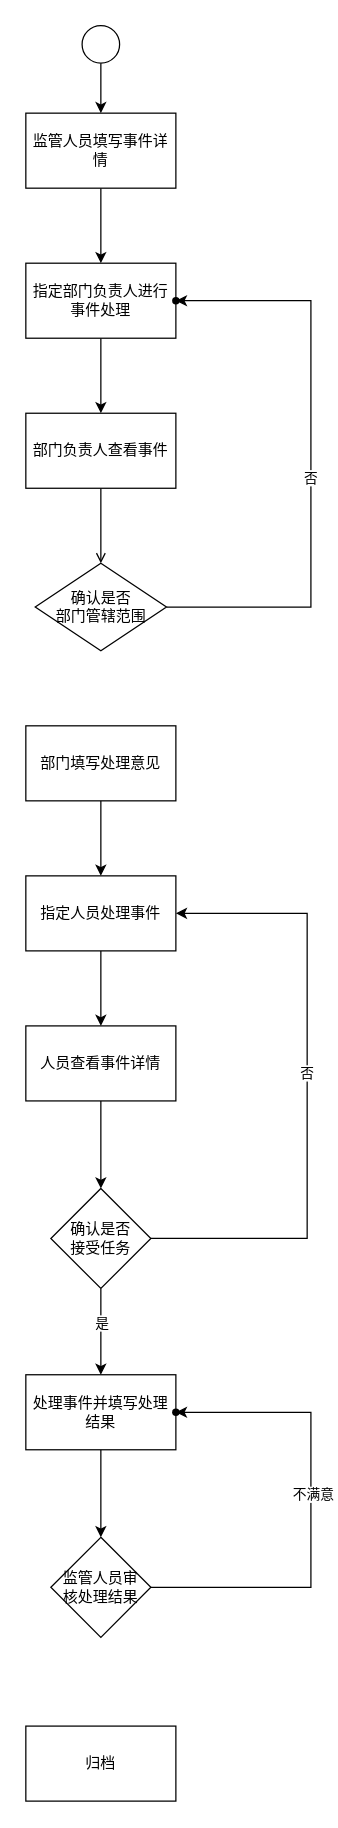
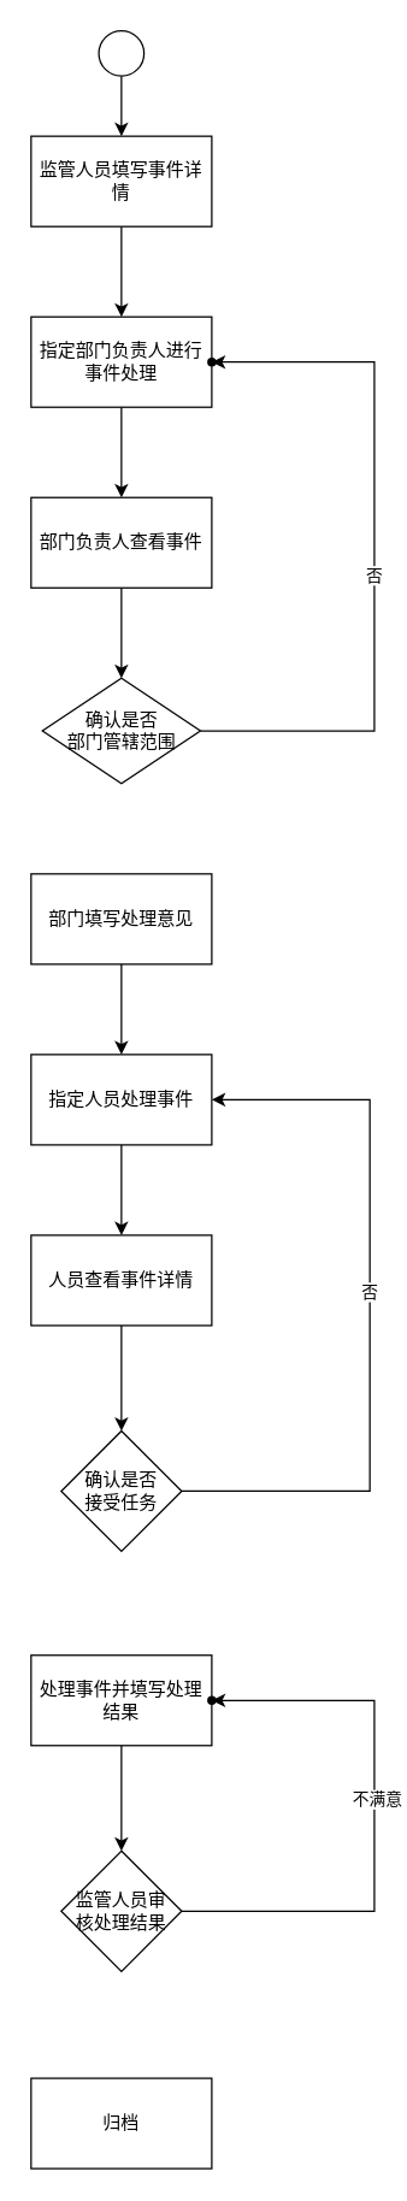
  <mxCell id="0" />
  <mxCell id="1" parent="0" />
  <mxCell id="2" value="" style="edgeStyle=orthogonalEdgeStyle;rounded=0;orthogonalLoop=1;jettySize=auto;html=1;" parent="1" source="3" target="5" edge="1"><mxGeometry relative="1" as="geometry" /></mxCell>
  <mxCell id="3" value="" style="ellipse;whiteSpace=wrap;html=1;aspect=fixed;" parent="1" vertex="1"><mxGeometry x="65" y="20" width="30" height="30" as="geometry" /></mxCell>
  <mxCell id="4" value="" style="edgeStyle=orthogonalEdgeStyle;rounded=0;orthogonalLoop=1;jettySize=auto;html=1;" parent="1" source="5" target="7" edge="1"><mxGeometry relative="1" as="geometry" /></mxCell>
  <mxCell id="5" value="监管人员填写事件详情" style="whiteSpace=wrap;html=1;" parent="1" vertex="1"><mxGeometry x="20" y="90" width="120" height="60" as="geometry" /></mxCell>
  <mxCell id="6" value="" style="edgeStyle=orthogonalEdgeStyle;rounded=0;orthogonalLoop=1;jettySize=auto;html=1;" parent="1" source="7" target="9" edge="1"><mxGeometry relative="1" as="geometry" /></mxCell>
  <mxCell id="7" value="指定部门负责人进行事件处理" style="whiteSpace=wrap;html=1;" parent="1" vertex="1"><mxGeometry x="20" y="210" width="120" height="60" as="geometry" /></mxCell>
- <mxCell id="8" value="" style="edgeStyle=orthogonalEdgeStyle;rounded=0;orthogonalLoop=1;jettySize=auto;html=1;endArrow=open;" parent="1" source="9" target="12" edge="1"><mxGeometry relative="1" as="geometry" /></mxCell>
+ <mxCell id="8" value="" style="edgeStyle=orthogonalEdgeStyle;rounded=0;orthogonalLoop=1;jettySize=auto;html=1;" parent="1" source="9" target="12" edge="1"><mxGeometry relative="1" as="geometry" /></mxCell>
  <mxCell id="9" value="部门负责人查看事件" style="whiteSpace=wrap;html=1;" parent="1" vertex="1"><mxGeometry x="20" y="330" width="120" height="60" as="geometry" /></mxCell>
  <mxCell id="10" value="" style="edgeStyle=orthogonalEdgeStyle;rounded=0;orthogonalLoop=1;jettySize=auto;html=1;endArrow=classic;endFill=1;" parent="1" source="12" target="31" edge="1"><mxGeometry relative="1" as="geometry"><Array as="points"><mxPoint x="248" y="485" /><mxPoint x="248" y="240" /></Array></mxGeometry></mxCell>
  <mxCell id="11" value="否" style="edgeLabel;html=1;align=center;verticalAlign=middle;resizable=0;points=[];" parent="10" vertex="1" connectable="0"><mxGeometry x="-0.067" y="1" relative="1" as="geometry"><mxPoint as="offset" /></mxGeometry></mxCell>
  <mxCell id="12" value="确认是否&lt;br&gt;部门管辖范围" style="rhombus;whiteSpace=wrap;html=1;" parent="1" vertex="1"><mxGeometry x="27.5" y="450" width="105" height="70" as="geometry" /></mxCell>
  <mxCell id="13" value="" style="edgeStyle=orthogonalEdgeStyle;rounded=0;orthogonalLoop=1;jettySize=auto;html=1;" parent="1" source="14" target="16" edge="1"><mxGeometry relative="1" as="geometry" /></mxCell>
  <mxCell id="14" value="部门填写处理意见" style="whiteSpace=wrap;html=1;" parent="1" vertex="1"><mxGeometry x="20" y="580" width="120" height="60" as="geometry" /></mxCell>
  <mxCell id="15" value="" style="edgeStyle=orthogonalEdgeStyle;rounded=0;orthogonalLoop=1;jettySize=auto;html=1;" parent="1" source="16" target="18" edge="1"><mxGeometry relative="1" as="geometry" /></mxCell>
  <mxCell id="16" value="指定人员处理事件" style="whiteSpace=wrap;html=1;" parent="1" vertex="1"><mxGeometry x="20" y="700" width="120" height="60" as="geometry" /></mxCell>
  <mxCell id="17" value="" style="edgeStyle=orthogonalEdgeStyle;rounded=0;orthogonalLoop=1;jettySize=auto;html=1;" parent="1" source="18" target="23" edge="1"><mxGeometry relative="1" as="geometry" /></mxCell>
  <mxCell id="18" value="人员查看事件详情" style="whiteSpace=wrap;html=1;" parent="1" vertex="1"><mxGeometry x="20" y="820" width="120" height="60" as="geometry" /></mxCell>
  <mxCell id="19" value="" style="edgeStyle=orthogonalEdgeStyle;rounded=0;orthogonalLoop=1;jettySize=auto;html=1;endArrow=classic;endFill=1;entryX=1;entryY=0.5;entryDx=0;entryDy=0;" parent="1" source="23" target="16" edge="1"><mxGeometry relative="1" as="geometry"><Array as="points"><mxPoint x="245" y="990" /><mxPoint x="245" y="730" /></Array></mxGeometry></mxCell>
  <mxCell id="20" value="否" style="edgeLabel;html=1;align=center;verticalAlign=middle;resizable=0;points=[];" parent="19" vertex="1" connectable="0"><mxGeometry x="0.052" y="1" relative="1" as="geometry"><mxPoint as="offset" /></mxGeometry></mxCell>
- <mxCell id="21" value="" style="edgeStyle=orthogonalEdgeStyle;rounded=0;orthogonalLoop=1;jettySize=auto;html=1;endArrow=classic;endFill=1;" parent="1" source="23" target="25" edge="1"><mxGeometry relative="1" as="geometry" /></mxCell>
- <mxCell id="22" value="是" style="edgeLabel;html=1;align=center;verticalAlign=middle;resizable=0;points=[];" parent="21" vertex="1" connectable="0"><mxGeometry x="-0.207" relative="1" as="geometry"><mxPoint as="offset" /></mxGeometry></mxCell>
  <mxCell id="23" value="确认是否&lt;br&gt;接受任务" style="rhombus;whiteSpace=wrap;html=1;" parent="1" vertex="1"><mxGeometry x="40" y="950" width="80" height="80" as="geometry" /></mxCell>
  <mxCell id="24" value="" style="edgeStyle=orthogonalEdgeStyle;rounded=0;orthogonalLoop=1;jettySize=auto;html=1;endArrow=classic;endFill=1;" parent="1" source="25" target="28" edge="1"><mxGeometry relative="1" as="geometry" /></mxCell>
  <mxCell id="25" value="处理事件并填写处理结果" style="whiteSpace=wrap;html=1;" parent="1" vertex="1"><mxGeometry x="20" y="1099" width="120" height="60" as="geometry" /></mxCell>
  <mxCell id="26" value="" style="edgeStyle=orthogonalEdgeStyle;rounded=0;orthogonalLoop=1;jettySize=auto;html=1;endArrow=classic;endFill=1;" parent="1" source="28" target="30" edge="1"><mxGeometry relative="1" as="geometry"><Array as="points"><mxPoint x="248" y="1269" /><mxPoint x="248" y="1129" /></Array></mxGeometry></mxCell>
  <mxCell id="27" value="不满意" style="edgeLabel;html=1;align=center;verticalAlign=middle;resizable=0;points=[];" parent="26" vertex="1" connectable="0"><mxGeometry x="0.081" y="-1" relative="1" as="geometry"><mxPoint as="offset" /></mxGeometry></mxCell>
  <mxCell id="28" value="监管人员审&lt;br&gt;核处理结果" style="rhombus;whiteSpace=wrap;html=1;" parent="1" vertex="1"><mxGeometry x="40" y="1229" width="80" height="80" as="geometry" /></mxCell>
  <mxCell id="29" value="归档" style="whiteSpace=wrap;html=1;" parent="1" vertex="1"><mxGeometry x="20" y="1380" width="120" height="60" as="geometry" /></mxCell>
  <mxCell id="30" value="" style="shape=waypoint;size=6;pointerEvents=1;points=[];fillColor=#ffffff;resizable=0;rotatable=0;perimeter=centerPerimeter;snapToPoint=1;" parent="1" vertex="1"><mxGeometry x="120" y="1109" width="40" height="40" as="geometry" /></mxCell>
  <mxCell id="31" value="" style="shape=waypoint;size=6;pointerEvents=1;points=[];fillColor=#ffffff;resizable=0;rotatable=0;perimeter=centerPerimeter;snapToPoint=1;" parent="1" vertex="1"><mxGeometry x="120" y="220" width="40" height="40" as="geometry" /></mxCell>
